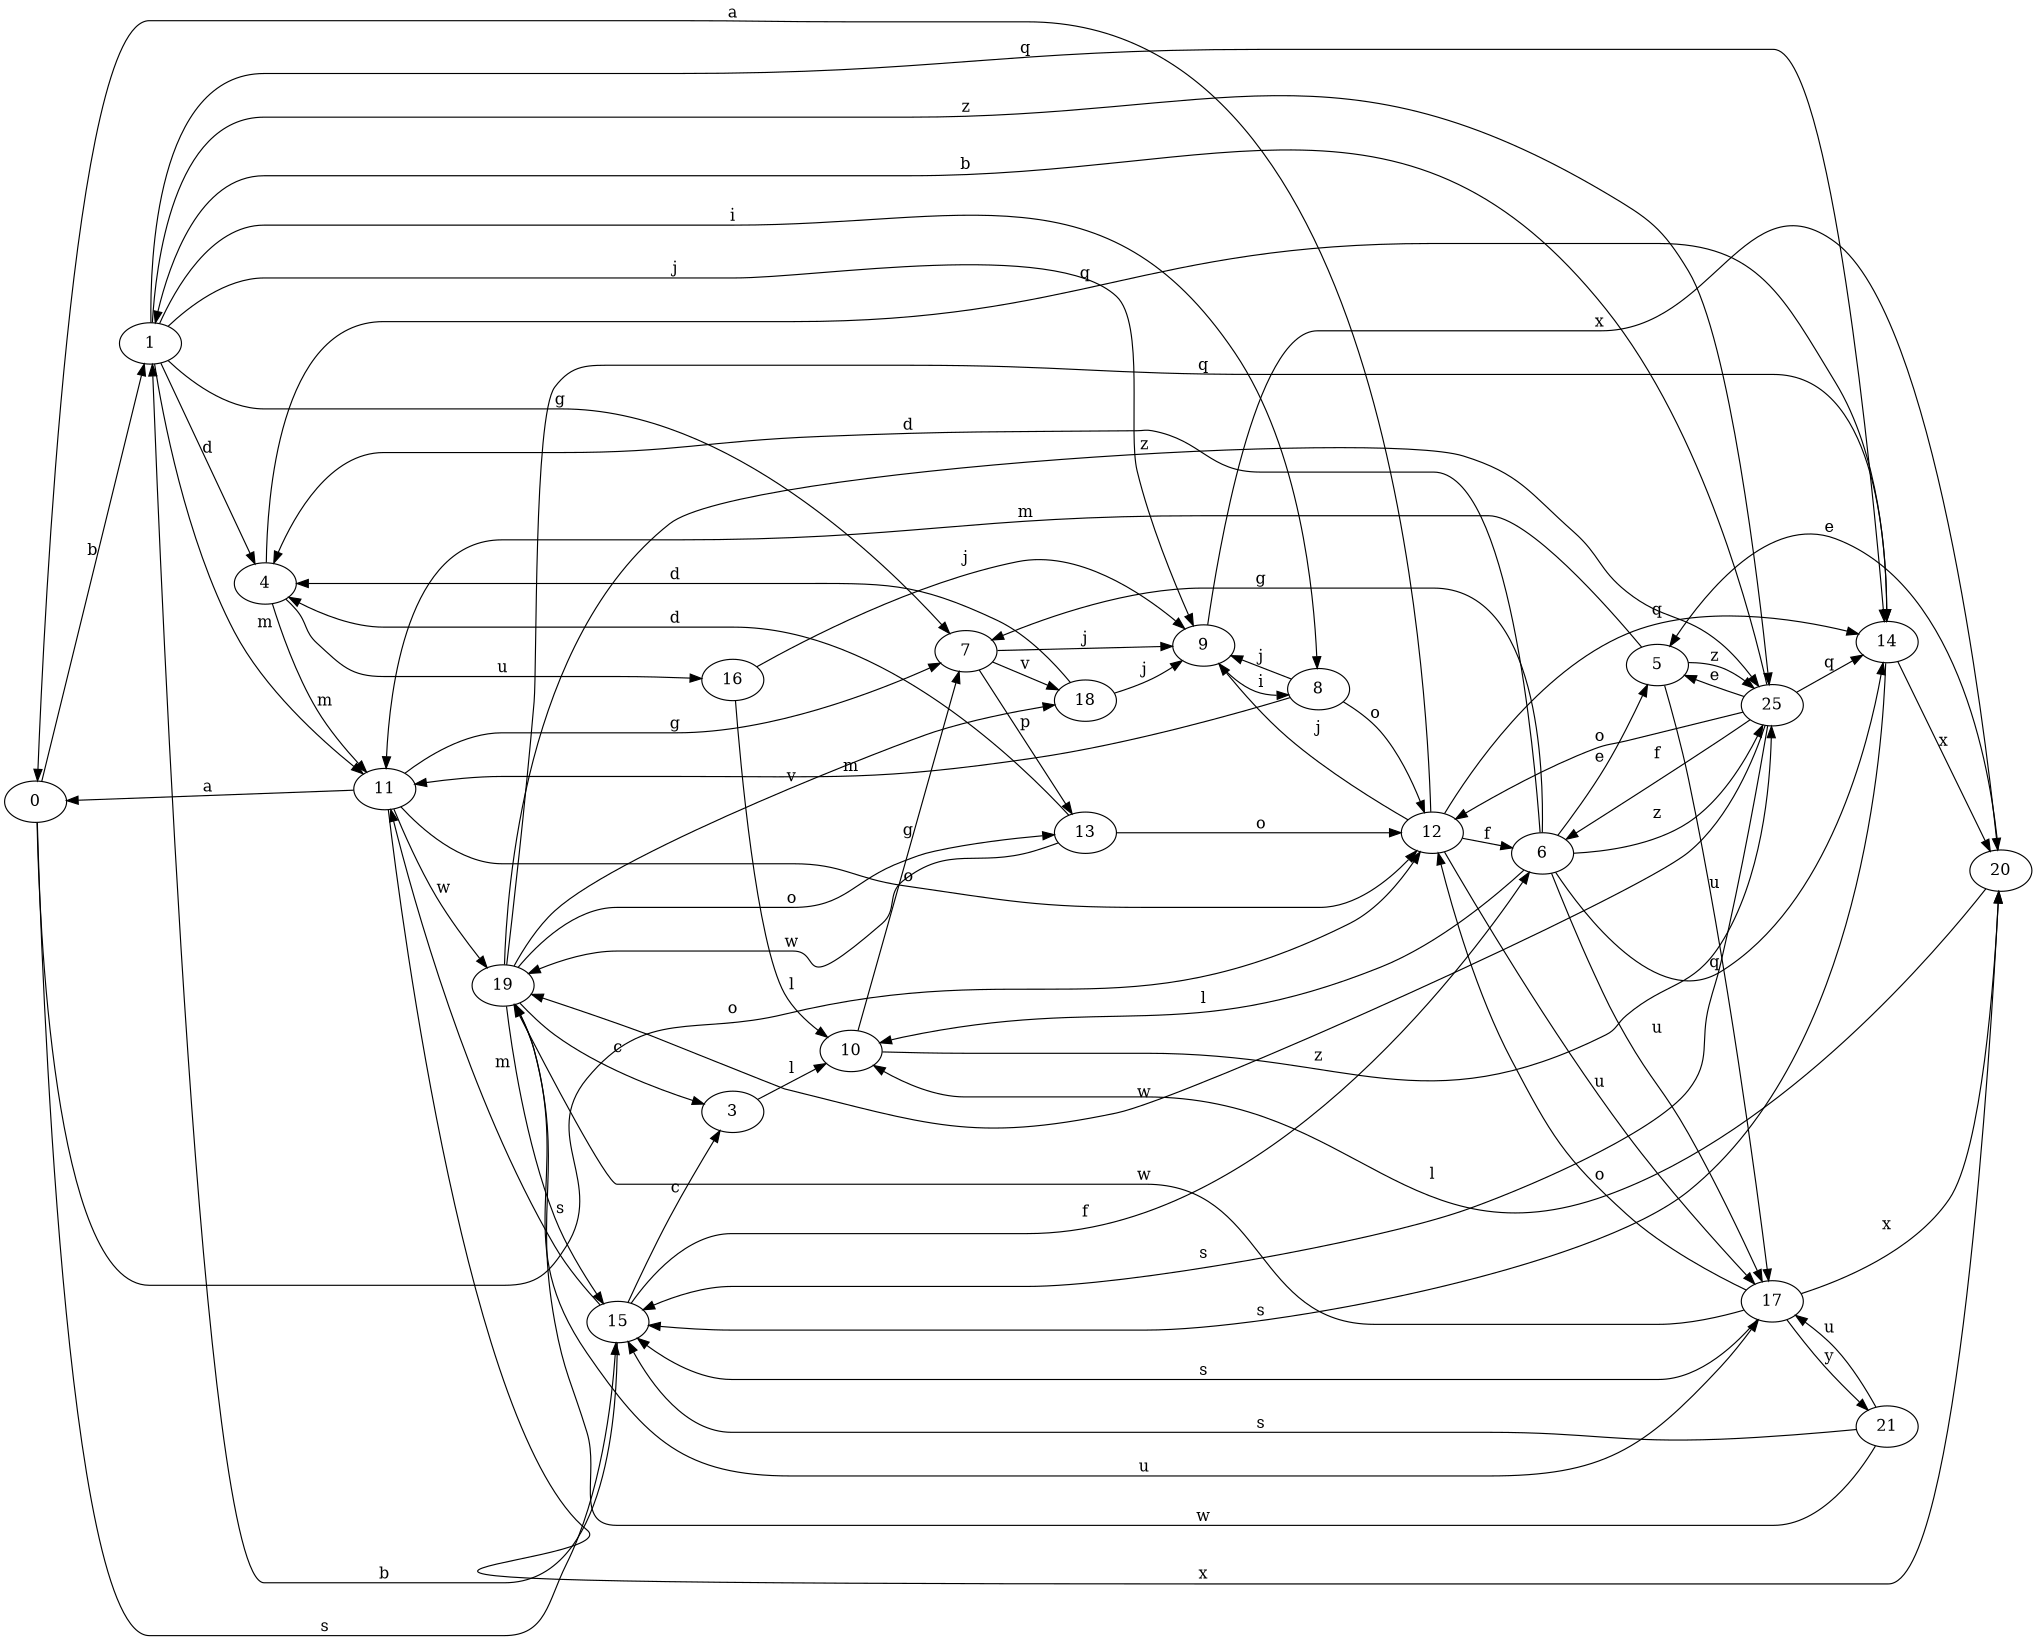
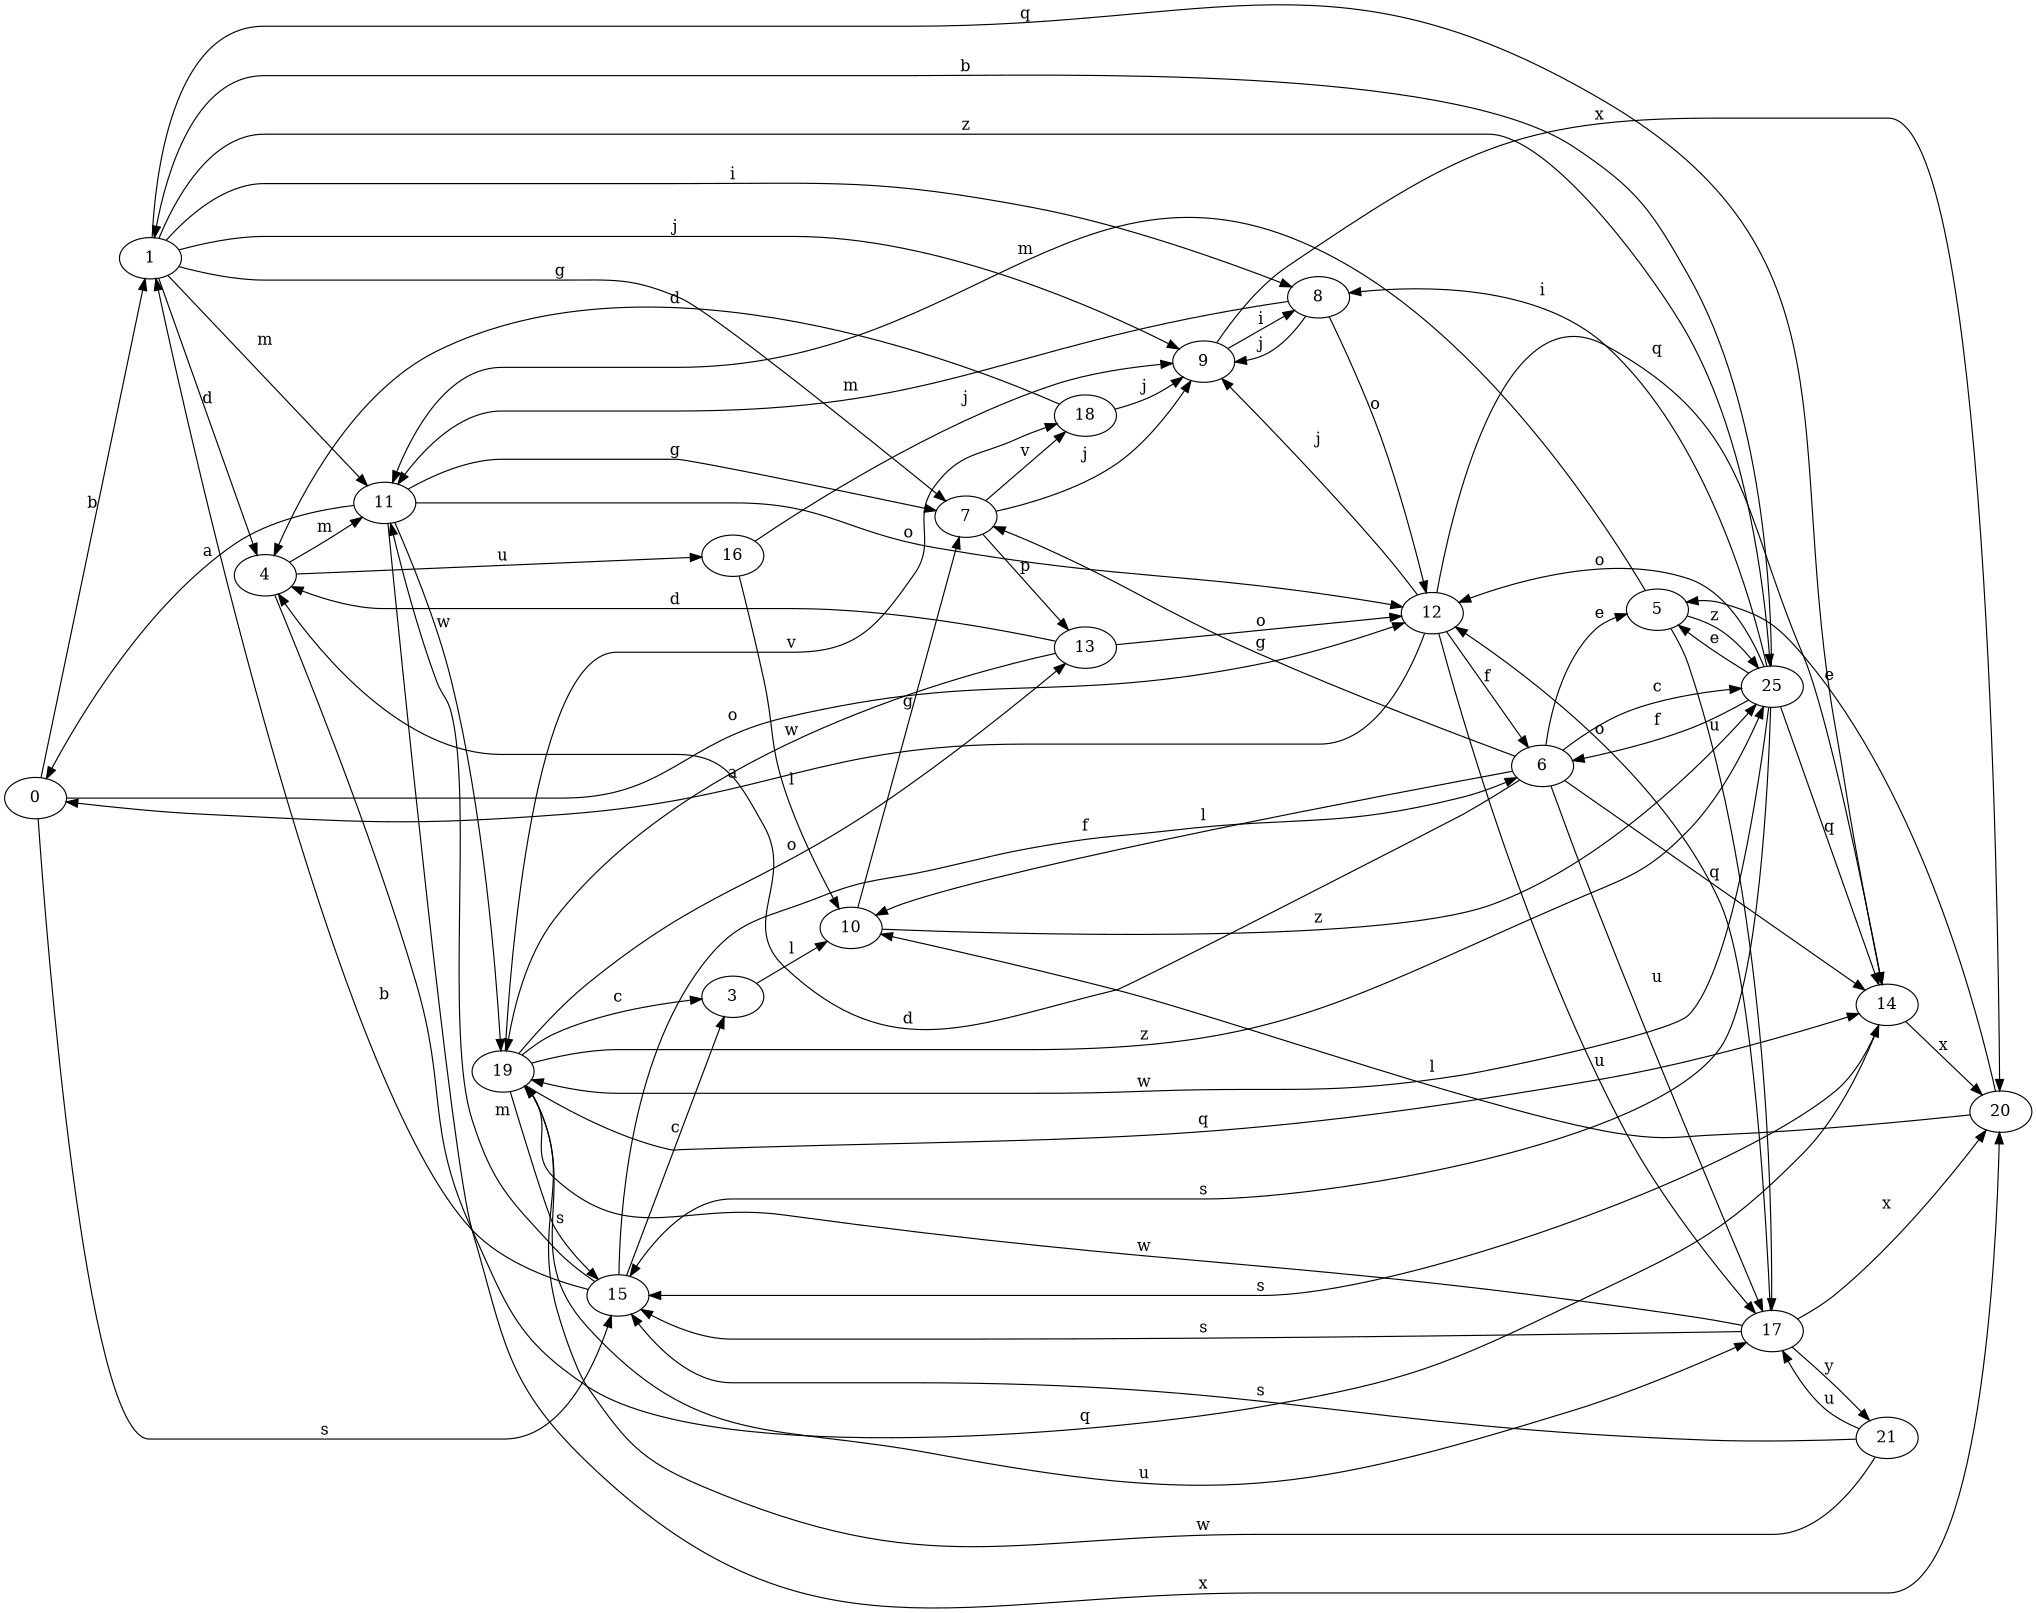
  strict digraph {
    rankdir=LR
    0
    1
    12
    15
    4
    7
    8
    9
    11
    14
    25
    17
    6
    3
    16
    13
    18
    20
    19
    5
    10
    21
    0 -> 1 [label=b]
    0 -> 12 [label=o]
    0 -> 15 [label=s]
    1 -> 4 [label=d]
    1 -> 7 [label=g]
    1 -> 8 [label=i]
    1 -> 9 [label=j]
    1 -> 11 [label=m]
    1 -> 14 [label=q]
    1 -> 25 [label=z]
    12 -> 0 [label=a]
    12 -> 9 [label=j]
    12 -> 14 [label=q]
    12 -> 17 [label=u]
    12 -> 6 [label=f]
    15 -> 1 [label=b]
    15 -> 11 [label=m]
    15 -> 6 [label=f]
    15 -> 3 [label=c]
    4 -> 11 [label=m]
    4 -> 14 [label=q]
    4 -> 16 [label=u]
    7 -> 9 [label=j]
    7 -> 13 [label=p]
    7 -> 18 [label=v]
    8 -> 12 [label=o]
    8 -> 9 [label=j]
    8 -> 11 [label=m]
    9 -> 8 [label=i]
    9 -> 20 [label=x]
    11 -> 0 [label=a]
    11 -> 12 [label=o]
    11 -> 7 [label=g]
    11 -> 20 [label=x]
    11 -> 19 [label=w]
    14 -> 15 [label=s]
    14 -> 20 [label=x]
    25 -> 1 [label=b]
    25 -> 12 [label=o]
    25 -> 15 [label=s]
+   25 -> 8 [label=i]
    25 -> 14 [label=q]
    25 -> 6 [label=f]
    25 -> 19 [label=w]
    25 -> 5 [label=e]
    17 -> 12 [label=o]
    17 -> 15 [label=s]
    17 -> 20 [label=x]
    17 -> 19 [label=w]
    17 -> 21 [label=y]
    6 -> 4 [label=d]
    6 -> 7 [label=g]
    6 -> 14 [label=q]
-   6 -> 25 [label=z]
+   6 -> 25 [label=c]
    6 -> 17 [label=u]
    6 -> 5 [label=e]
    6 -> 10 [label=l]
    3 -> 10 [label=l]
    16 -> 9 [label=j]
    16 -> 10 [label=l]
    13 -> 12 [label=o]
    13 -> 4 [label=d]
    13 -> 19 [label=w]
    18 -> 4 [label=d]
    18 -> 9 [label=j]
    20 -> 5 [label=e]
    20 -> 10 [label=l]
    19 -> 15 [label=s]
    19 -> 14 [label=q]
    19 -> 25 [label=z]
    19 -> 17 [label=u]
    19 -> 3 [label=c]
    19 -> 13 [label=o]
    19 -> 18 [label=v]
    5 -> 11 [label=m]
    5 -> 25 [label=z]
    5 -> 17 [label=u]
    10 -> 7 [label=g]
    10 -> 25 [label=z]
    21 -> 15 [label=s]
    21 -> 17 [label=u]
    21 -> 19 [label=w]
  }
